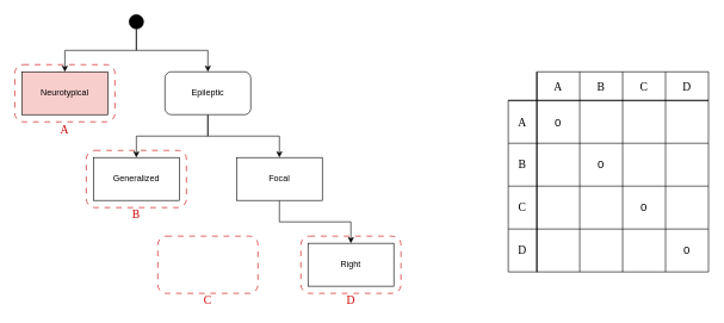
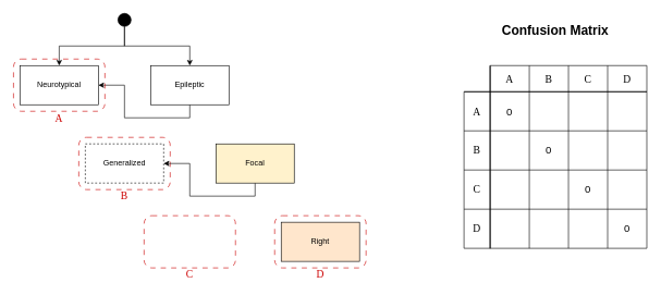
  <mxCell id="0" />
  <mxCell id="1" parent="0" />
  <mxCell id="2" value="" style="rounded=1;whiteSpace=wrap;html=1;fillColor=none;strokeColor=#CC0000;dashed=1;dashPattern=8 8;" parent="1" vertex="1"><mxGeometry x="120" y="210" width="140" height="80" as="geometry" /></mxCell>
- <mxCell id="3" value="Neurotypical" style="rounded=0;whiteSpace=wrap;html=1;fillColor=#f8cecc;" parent="1" vertex="1"><mxGeometry x="30" y="100" width="120" height="60" as="geometry" /></mxCell>
- <mxCell id="4" style="edgeStyle=orthogonalEdgeStyle;rounded=0;orthogonalLoop=1;jettySize=auto;html=1;exitX=0.5;exitY=1;exitDx=0;exitDy=0;entryX=0.5;entryY=0;entryDx=0;entryDy=0;" parent="1" source="6" target="7" edge="1"><mxGeometry relative="1" as="geometry" /></mxCell>
- <mxCell id="5" style="edgeStyle=orthogonalEdgeStyle;rounded=0;orthogonalLoop=1;jettySize=auto;html=1;exitX=0.5;exitY=1;exitDx=0;exitDy=0;entryX=0.5;entryY=0;entryDx=0;entryDy=0;" parent="1" source="6" target="9" edge="1"><mxGeometry relative="1" as="geometry" /></mxCell>
- <mxCell id="6" value="Epileptic" style="whiteSpace=wrap;html=1;rounded=1;" parent="1" vertex="1"><mxGeometry x="230" y="100" width="120" height="60" as="geometry" /></mxCell>
- <mxCell id="7" value="Generalized" style="rounded=0;whiteSpace=wrap;html=1;" parent="1" vertex="1"><mxGeometry x="130" y="220" width="120" height="60" as="geometry" /></mxCell>
- <mxCell id="8" style="edgeStyle=orthogonalEdgeStyle;rounded=0;orthogonalLoop=1;jettySize=auto;html=1;exitX=0.5;exitY=1;exitDx=0;exitDy=0;entryX=0.5;entryY=0;entryDx=0;entryDy=0;" parent="1" source="9" target="10" edge="1"><mxGeometry relative="1" as="geometry" /></mxCell>
- <mxCell id="9" value="Focal" style="rounded=0;whiteSpace=wrap;html=1;" parent="1" vertex="1"><mxGeometry x="330" y="220" width="120" height="60" as="geometry" /></mxCell>
- <mxCell id="10" value="Right" style="rounded=0;whiteSpace=wrap;html=1;" parent="1" vertex="1"><mxGeometry x="430" y="340" width="120" height="60" as="geometry" /></mxCell>
+ <mxCell id="3" value="Neurotypical" style="rounded=0;whiteSpace=wrap;html=1;" parent="1" vertex="1"><mxGeometry x="30" y="100" width="120" height="60" as="geometry" /></mxCell>
+ <mxCell id="4" style="edgeStyle=orthogonalEdgeStyle;rounded=0;orthogonalLoop=1;jettySize=auto;html=1;exitX=0.5;exitY=1;exitDx=0;exitDy=0;" parent="1" source="6" target="3" edge="1"><mxGeometry relative="1" as="geometry" /></mxCell>
+ <mxCell id="6" value="Epileptic" style="rounded=0;whiteSpace=wrap;html=1;" parent="1" vertex="1"><mxGeometry x="230" y="100" width="120" height="60" as="geometry" /></mxCell>
+ <mxCell id="7" value="Generalized" style="rounded=0;whiteSpace=wrap;html=1;dashed=1;" parent="1" vertex="1"><mxGeometry x="130" y="220" width="120" height="60" as="geometry" /></mxCell>
+ <mxCell id="8" style="edgeStyle=orthogonalEdgeStyle;rounded=0;orthogonalLoop=1;jettySize=auto;html=1;exitX=0.5;exitY=1;exitDx=0;exitDy=0;" parent="1" source="9" target="7" edge="1"><mxGeometry relative="1" as="geometry" /></mxCell>
+ <mxCell id="9" value="Focal" style="rounded=0;whiteSpace=wrap;html=1;fillColor=#fff2cc;" parent="1" vertex="1"><mxGeometry x="330" y="220" width="120" height="60" as="geometry" /></mxCell>
+ <mxCell id="10" value="Right" style="rounded=0;whiteSpace=wrap;html=1;fillColor=#ffe6cc;" parent="1" vertex="1"><mxGeometry x="430" y="340" width="120" height="60" as="geometry" /></mxCell>
  <mxCell id="11" style="edgeStyle=orthogonalEdgeStyle;rounded=0;orthogonalLoop=1;jettySize=auto;html=1;exitX=0.5;exitY=1;exitDx=0;exitDy=0;entryX=0.5;entryY=0;entryDx=0;entryDy=0;" parent="1" source="13" target="3" edge="1"><mxGeometry relative="1" as="geometry" /></mxCell>
  <mxCell id="12" style="edgeStyle=orthogonalEdgeStyle;rounded=0;orthogonalLoop=1;jettySize=auto;html=1;exitX=0.5;exitY=1;exitDx=0;exitDy=0;entryX=0.5;entryY=0;entryDx=0;entryDy=0;" parent="1" source="13" target="6" edge="1"><mxGeometry relative="1" as="geometry" /></mxCell>
  <mxCell id="13" value="" style="ellipse;whiteSpace=wrap;html=1;aspect=fixed;fillColor=#000000;" parent="1" vertex="1"><mxGeometry x="180" y="20" width="20" height="20" as="geometry" /></mxCell>
  <mxCell id="14" value="" style="rounded=1;whiteSpace=wrap;html=1;fillColor=none;strokeColor=#CC0000;dashed=1;dashPattern=8 8;" parent="1" vertex="1"><mxGeometry x="20" y="90" width="140" height="80" as="geometry" /></mxCell>
  <mxCell id="15" value="" style="rounded=1;whiteSpace=wrap;html=1;fillColor=none;strokeColor=#CC0000;dashed=1;dashPattern=8 8;" parent="1" vertex="1"><mxGeometry x="220" y="330" width="140" height="80" as="geometry" /></mxCell>
  <mxCell id="16" value="" style="rounded=1;whiteSpace=wrap;html=1;fillColor=none;strokeColor=#CC0000;dashed=1;dashPattern=8 8;" parent="1" vertex="1"><mxGeometry x="420" y="330" width="140" height="80" as="geometry" /></mxCell>
  <mxCell id="17" value="" style="endArrow=none;html=1;rounded=0;strokeWidth=2;" parent="1" edge="1"><mxGeometry width="50" height="50" relative="1" as="geometry"><mxPoint x="710" y="140" as="sourcePoint" /><mxPoint x="990" y="140" as="targetPoint" /></mxGeometry></mxCell>
  <mxCell id="18" value="" style="endArrow=none;html=1;rounded=0;" parent="1" edge="1"><mxGeometry width="50" height="50" relative="1" as="geometry"><mxPoint x="710" y="200" as="sourcePoint" /><mxPoint x="990" y="200" as="targetPoint" /></mxGeometry></mxCell>
  <mxCell id="19" value="" style="endArrow=none;html=1;rounded=0;strokeWidth=2;" parent="1" edge="1"><mxGeometry width="50" height="50" relative="1" as="geometry"><mxPoint x="750" y="380" as="sourcePoint" /><mxPoint x="750" y="100" as="targetPoint" /></mxGeometry></mxCell>
  <mxCell id="20" value="" style="endArrow=none;html=1;rounded=0;" parent="1" edge="1"><mxGeometry width="50" height="50" relative="1" as="geometry"><mxPoint x="810" y="380" as="sourcePoint" /><mxPoint x="810" y="100" as="targetPoint" /></mxGeometry></mxCell>
  <mxCell id="21" value="" style="endArrow=none;html=1;rounded=0;" parent="1" edge="1"><mxGeometry width="50" height="50" relative="1" as="geometry"><mxPoint x="870" y="380" as="sourcePoint" /><mxPoint x="870" y="100" as="targetPoint" /></mxGeometry></mxCell>
  <mxCell id="22" value="" style="endArrow=none;html=1;rounded=0;" parent="1" edge="1"><mxGeometry width="50" height="50" relative="1" as="geometry"><mxPoint x="930" y="380" as="sourcePoint" /><mxPoint x="930" y="100" as="targetPoint" /></mxGeometry></mxCell>
  <mxCell id="23" value="" style="endArrow=none;html=1;rounded=0;" parent="1" edge="1"><mxGeometry width="50" height="50" relative="1" as="geometry"><mxPoint x="990" y="380" as="sourcePoint" /><mxPoint x="990" y="100" as="targetPoint" /></mxGeometry></mxCell>
  <mxCell id="24" value="" style="endArrow=none;html=1;rounded=0;" parent="1" edge="1"><mxGeometry width="50" height="50" relative="1" as="geometry"><mxPoint x="710" y="260" as="sourcePoint" /><mxPoint x="990" y="260" as="targetPoint" /></mxGeometry></mxCell>
  <mxCell id="25" value="" style="endArrow=none;html=1;rounded=0;" parent="1" edge="1"><mxGeometry width="50" height="50" relative="1" as="geometry"><mxPoint x="710" y="320" as="sourcePoint" /><mxPoint x="990" y="320" as="targetPoint" /></mxGeometry></mxCell>
  <mxCell id="26" value="" style="endArrow=none;html=1;rounded=0;" parent="1" edge="1"><mxGeometry width="50" height="50" relative="1" as="geometry"><mxPoint x="710" y="380" as="sourcePoint" /><mxPoint x="990" y="380" as="targetPoint" /></mxGeometry></mxCell>
  <mxCell id="27" value="&lt;font face=&quot;Times New Roman&quot; style=&quot;font-size: 16px;&quot;&gt;A&lt;/font&gt;" style="text;html=1;align=center;verticalAlign=middle;whiteSpace=wrap;rounded=0;" parent="1" vertex="1"><mxGeometry x="760" y="100" width="40" height="40" as="geometry" /></mxCell>
  <mxCell id="28" value="&lt;font face=&quot;Times New Roman&quot; style=&quot;font-size: 16px;&quot;&gt;B&lt;/font&gt;" style="text;html=1;align=center;verticalAlign=middle;whiteSpace=wrap;rounded=0;" parent="1" vertex="1"><mxGeometry x="820" y="100" width="40" height="40" as="geometry" /></mxCell>
  <mxCell id="29" value="&lt;font face=&quot;Times New Roman&quot; style=&quot;font-size: 16px;&quot;&gt;C&lt;/font&gt;" style="text;html=1;align=center;verticalAlign=middle;whiteSpace=wrap;rounded=0;" parent="1" vertex="1"><mxGeometry x="880" y="100" width="40" height="40" as="geometry" /></mxCell>
  <mxCell id="30" value="&lt;font face=&quot;Times New Roman&quot; style=&quot;font-size: 16px;&quot;&gt;D&lt;/font&gt;" style="text;html=1;align=center;verticalAlign=middle;whiteSpace=wrap;rounded=0;" parent="1" vertex="1"><mxGeometry x="940" y="100" width="40" height="40" as="geometry" /></mxCell>
  <mxCell id="31" value="&lt;font face=&quot;Times New Roman&quot; style=&quot;font-size: 16px;&quot;&gt;D&lt;/font&gt;" style="text;html=1;align=center;verticalAlign=middle;whiteSpace=wrap;rounded=0;" parent="1" vertex="1"><mxGeometry x="710" y="330" width="40" height="40" as="geometry" /></mxCell>
  <mxCell id="32" value="&lt;font face=&quot;Times New Roman&quot; style=&quot;font-size: 16px;&quot;&gt;C&lt;/font&gt;" style="text;html=1;align=center;verticalAlign=middle;whiteSpace=wrap;rounded=0;" parent="1" vertex="1"><mxGeometry x="710" y="270" width="40" height="40" as="geometry" /></mxCell>
  <mxCell id="33" value="&lt;font face=&quot;Times New Roman&quot; style=&quot;font-size: 16px;&quot;&gt;B&lt;/font&gt;" style="text;html=1;align=center;verticalAlign=middle;whiteSpace=wrap;rounded=0;" parent="1" vertex="1"><mxGeometry x="710" y="210" width="40" height="40" as="geometry" /></mxCell>
  <mxCell id="34" value="&lt;font face=&quot;Times New Roman&quot; style=&quot;font-size: 16px;&quot;&gt;A&lt;/font&gt;" style="text;html=1;align=center;verticalAlign=middle;whiteSpace=wrap;rounded=0;" parent="1" vertex="1"><mxGeometry x="710" y="150" width="40" height="40" as="geometry" /></mxCell>
  <mxCell id="35" value="" style="endArrow=none;html=1;rounded=0;" parent="1" edge="1"><mxGeometry width="50" height="50" relative="1" as="geometry"><mxPoint x="750" y="100" as="sourcePoint" /><mxPoint x="990" y="100" as="targetPoint" /></mxGeometry></mxCell>
  <mxCell id="36" value="" style="endArrow=none;html=1;rounded=0;" parent="1" edge="1"><mxGeometry width="50" height="50" relative="1" as="geometry"><mxPoint x="710" y="380" as="sourcePoint" /><mxPoint x="710" y="140" as="targetPoint" /></mxGeometry></mxCell>
+ <mxCell id="37" value="&lt;font style=&quot;font-size: 20px;&quot;&gt;&lt;b&gt;Confusion Matrix&lt;/b&gt;&lt;/font&gt;" style="text;html=1;align=center;verticalAlign=middle;whiteSpace=wrap;rounded=0;" parent="1" vertex="1"><mxGeometry x="710" y="30" width="280" height="30" as="geometry" /></mxCell>
  <mxCell id="38" value="&lt;font face=&quot;Times New Roman&quot; style=&quot;font-size: 16px; color: rgb(204, 0, 0);&quot;&gt;A&lt;/font&gt;" style="text;html=1;align=center;verticalAlign=middle;whiteSpace=wrap;rounded=0;" parent="1" vertex="1"><mxGeometry x="70" y="170" width="40" height="20" as="geometry" /></mxCell>
  <mxCell id="39" value="&lt;font face=&quot;Times New Roman&quot; style=&quot;font-size: 16px; color: rgb(204, 0, 0);&quot;&gt;B&lt;/font&gt;" style="text;html=1;align=center;verticalAlign=middle;whiteSpace=wrap;rounded=0;" parent="1" vertex="1"><mxGeometry x="170" y="290" width="40" height="20" as="geometry" /></mxCell>
  <mxCell id="40" value="&lt;font face=&quot;Times New Roman&quot; style=&quot;font-size: 16px; color: rgb(204, 0, 0);&quot;&gt;C&lt;/font&gt;" style="text;html=1;align=center;verticalAlign=middle;whiteSpace=wrap;rounded=0;" parent="1" vertex="1"><mxGeometry x="270" y="410" width="40" height="20" as="geometry" /></mxCell>
  <mxCell id="41" value="&lt;font face=&quot;Times New Roman&quot; style=&quot;font-size: 16px; color: rgb(204, 0, 0);&quot;&gt;D&lt;/font&gt;" style="text;html=1;align=center;verticalAlign=middle;whiteSpace=wrap;rounded=0;" parent="1" vertex="1"><mxGeometry x="470" y="410" width="40" height="20" as="geometry" /></mxCell>
  <mxCell id="42" value="&lt;font style=&quot;font-size: 16px;&quot;&gt;0&lt;/font&gt;" style="text;html=1;align=center;verticalAlign=middle;whiteSpace=wrap;rounded=0;" parent="1" vertex="1"><mxGeometry x="760" y="150" width="40" height="40" as="geometry" /></mxCell>
  <mxCell id="43" value="&lt;font style=&quot;font-size: 16px;&quot;&gt;0&lt;/font&gt;" style="text;html=1;align=center;verticalAlign=middle;whiteSpace=wrap;rounded=0;" parent="1" vertex="1"><mxGeometry x="820" y="210" width="40" height="40" as="geometry" /></mxCell>
  <mxCell id="44" value="&lt;font style=&quot;font-size: 16px;&quot;&gt;0&lt;/font&gt;" style="text;html=1;align=center;verticalAlign=middle;whiteSpace=wrap;rounded=0;" parent="1" vertex="1"><mxGeometry x="880" y="270" width="40" height="40" as="geometry" /></mxCell>
  <mxCell id="45" value="&lt;font style=&quot;font-size: 16px;&quot;&gt;0&lt;/font&gt;" style="text;html=1;align=center;verticalAlign=middle;whiteSpace=wrap;rounded=0;" parent="1" vertex="1"><mxGeometry x="940" y="330" width="40" height="40" as="geometry" /></mxCell>
